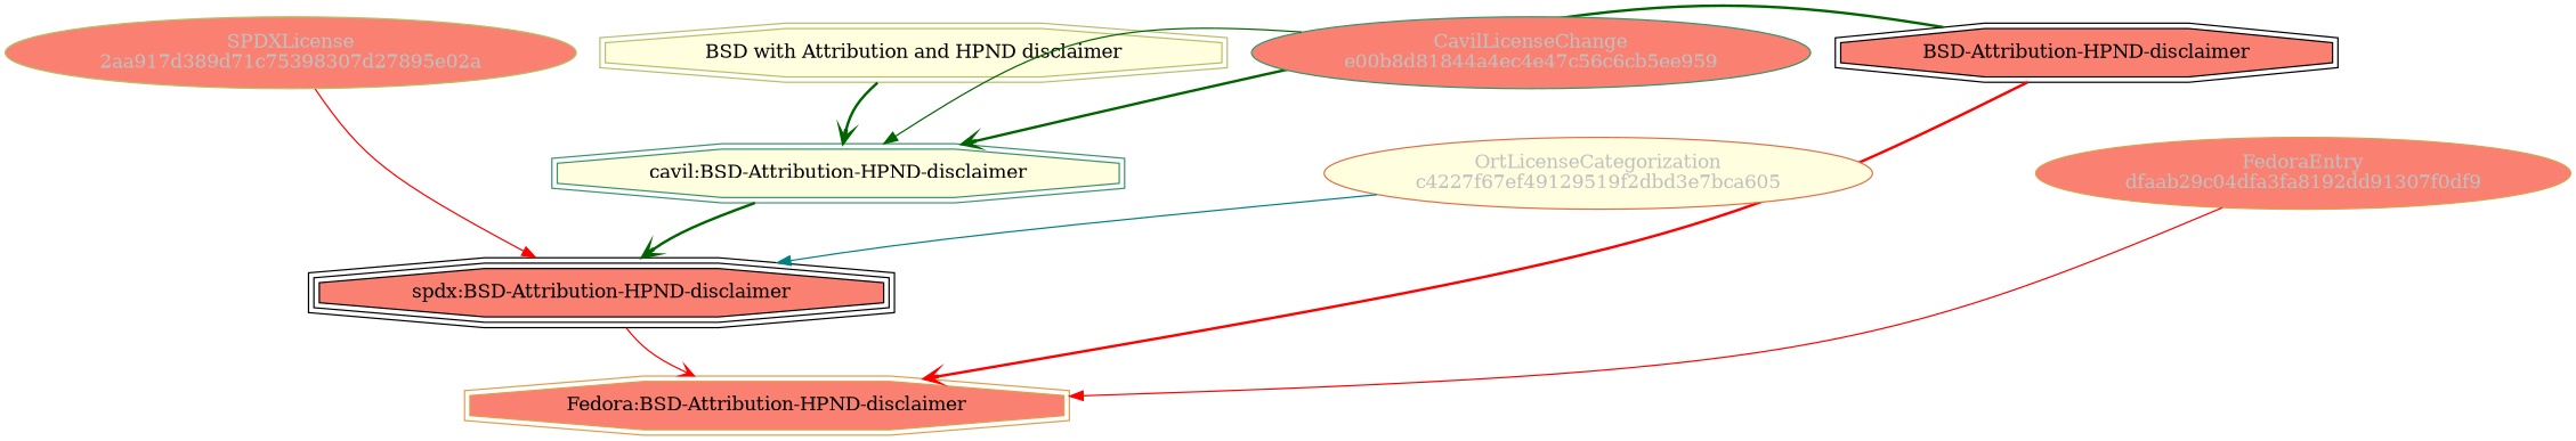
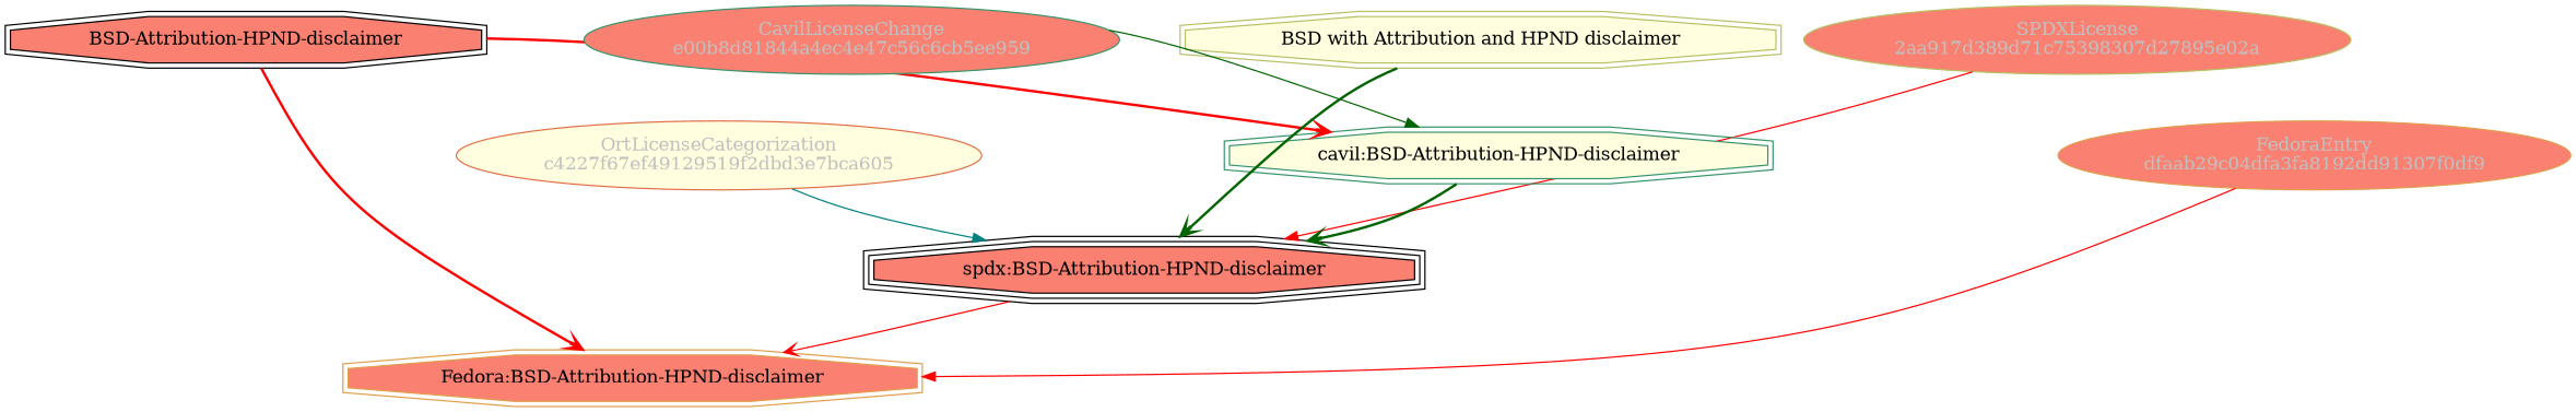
  strict digraph {
    fontname="DejaVu Serif"
    splines=curved
    node [fillcolor=salmon fontname="DejaVu Serif" shape=ellipse style=filled]
    edge [color=red fontname="DejaVu Serif" weight=0.7 arrowhead=vee]
    n1 [color="#b8bf62" fontcolor=gray label="SPDXLicense\n2aa917d389d71c75398307d27895e02a"]
    n2 [label="spdx:BSD-Attribution-HPND-disclaimer" shape=tripleoctagon]
    n3 [color="#e09d4b" label="Fedora:BSD-Attribution-HPND-disclaimer" shape=doubleoctagon]
    n4 [label="BSD-Attribution-HPND-disclaimer" shape=doubleoctagon]
    n5 [color="#379469" fillcolor=lightyellow label="cavil:BSD-Attribution-HPND-disclaimer" shape=doubleoctagon]
    n6 [color="#b8bf62" fillcolor=lightyellow label="BSD with Attribution and HPND disclaimer" shape=doubleoctagon]
    n7 [color="#e09d4b" fontcolor=gray label="FedoraEntry\ndfaab29c04dfa3fa8192dd91307f0df9"]
    n8 [color="#e06f45" fillcolor=lightyellow fontcolor=gray label="OrtLicenseCategorization\nc4227f67ef49129519f2dbd3e7bca605"]
    n9 [color="#379469" fontcolor=gray label="CavilLicenseChange\ne00b8d81844a4ec4e47c56c6cb5ee959"]
    n1 -> n2 [weight=0.5 arrowhead=""]
    n2 -> n3 [style=solid]
    n4 -> n3 [style=bold]
-   n4 -> n5 [color=darkgreen style=bold]
+   n4 -> n5 [style=bold]
    n5 -> n2 [color=darkgreen style=bold]
-   n6 -> n5 [color=darkgreen style=bold]
+   n6 -> n2 [color=darkgreen style=bold]
    n7 -> n3 [weight=0.5 arrowhead=""]
    n8 -> n2 [color=teal weight=0.5 arrowhead=""]
    n9 -> n5 [color=darkgreen weight=0.5 arrowhead=""]
  }
